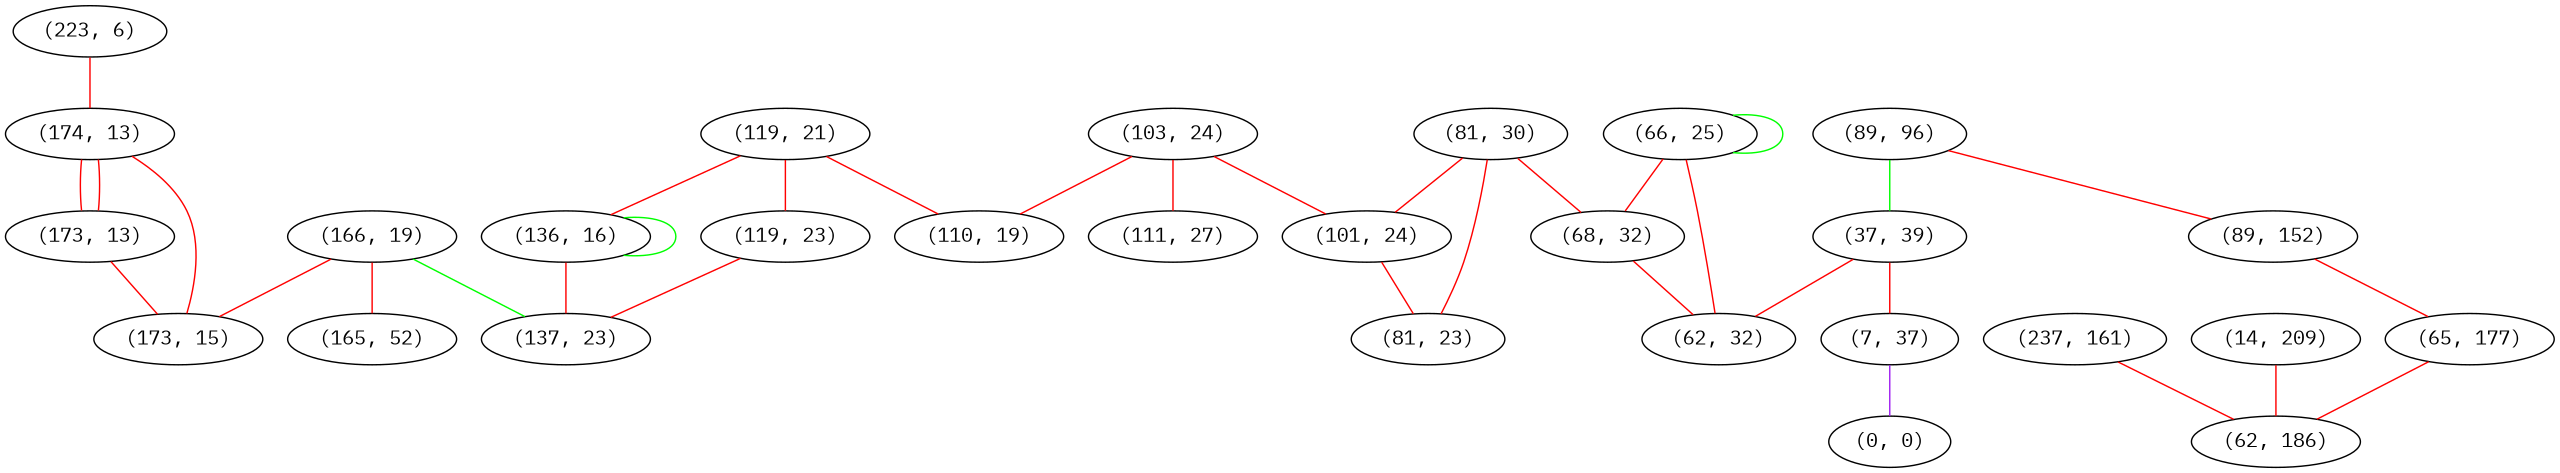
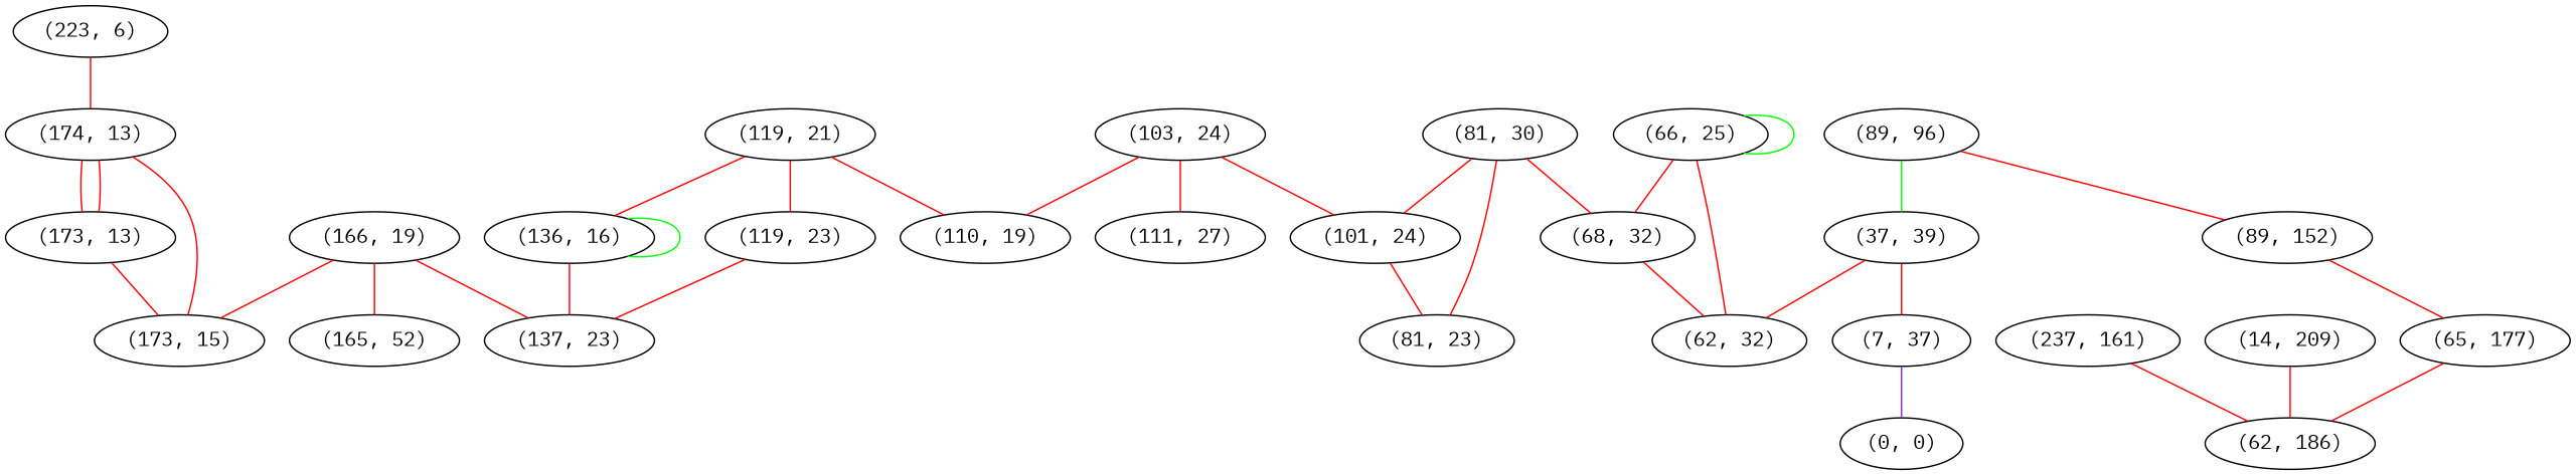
  graph {
    fontname="IBM Plex Mono"
    node [fontname="IBM Plex Mono"]
    edge [color=red fontname="IBM Plex Mono" weight=1]
    n1 [label="(165, 52)"]
    "(166, 19)"
    "(173, 15)"
    "(137, 23)"
    "(103, 24)"
    "(110, 19)"
    "(101, 24)"
    "(111, 27)"
    "(81, 23)"
    "(223, 6)"
    "(174, 13)"
    "(173, 13)"
    "(89, 96)"
    "(89, 152)"
    "(37, 39)"
    "(65, 177)"
    "(7, 37)"
    "(62, 32)"
    "(119, 21)"
    "(136, 16)"
    "(119, 23)"
    "(237, 161)"
    "(62, 186)"
    "(0, 0)"
    "(81, 30)"
    "(68, 32)"
    "(66, 25)"
    "(14, 209)"
    "(166, 19)" -- n1
    "(166, 19)" -- "(173, 15)"
-   "(166, 19)" -- "(137, 23)" [color=green]
+   "(166, 19)" -- "(137, 23)"
    "(103, 24)" -- "(110, 19)"
    "(103, 24)" -- "(101, 24)"
    "(103, 24)" -- "(111, 27)"
    "(101, 24)" -- "(81, 23)"
    "(223, 6)" -- "(174, 13)"
    "(174, 13)" -- "(173, 15)"
    "(174, 13)" -- "(173, 13)"
    "(174, 13)" -- "(173, 13)"
    "(173, 13)" -- "(173, 15)"
    "(89, 96)" -- "(89, 152)"
    "(89, 96)" -- "(37, 39)" [color=green weight=2]
    "(89, 152)" -- "(65, 177)"
    "(37, 39)" -- "(7, 37)"
    "(37, 39)" -- "(62, 32)"
    "(65, 177)" -- "(62, 186)"
    "(7, 37)" -- "(0, 0)" [color=purple weight=4]
    "(119, 21)" -- "(110, 19)"
    "(119, 21)" -- "(136, 16)"
    "(119, 21)" -- "(119, 23)"
    "(136, 16)" -- "(137, 23)"
    "(136, 16)" -- "(136, 16)" [color=green weight=2]
    "(119, 23)" -- "(137, 23)"
    "(237, 161)" -- "(62, 186)"
    "(81, 30)" -- "(101, 24)"
    "(81, 30)" -- "(81, 23)"
    "(81, 30)" -- "(68, 32)"
    "(68, 32)" -- "(62, 32)"
    "(66, 25)" -- "(62, 32)"
    "(66, 25)" -- "(68, 32)"
    "(66, 25)" -- "(66, 25)" [color=green weight=2]
    "(14, 209)" -- "(62, 186)"
  }
